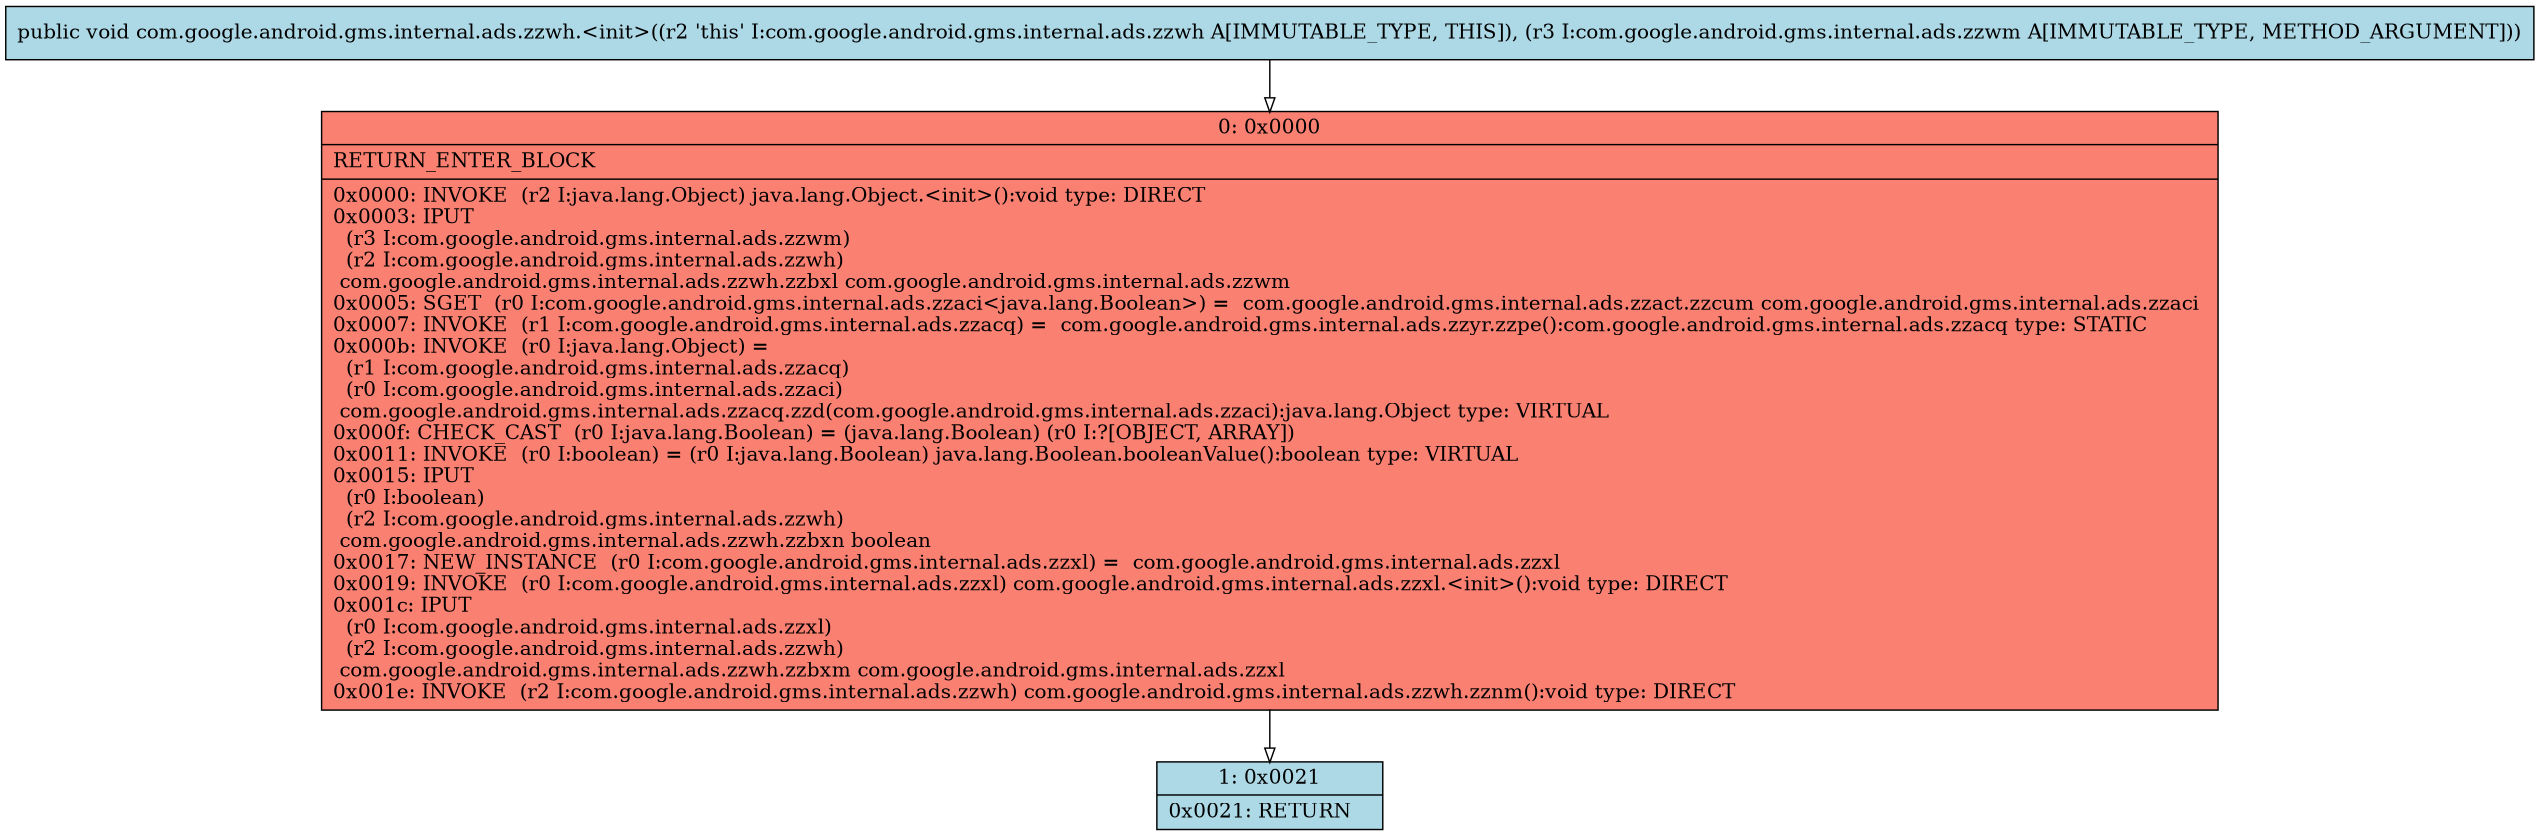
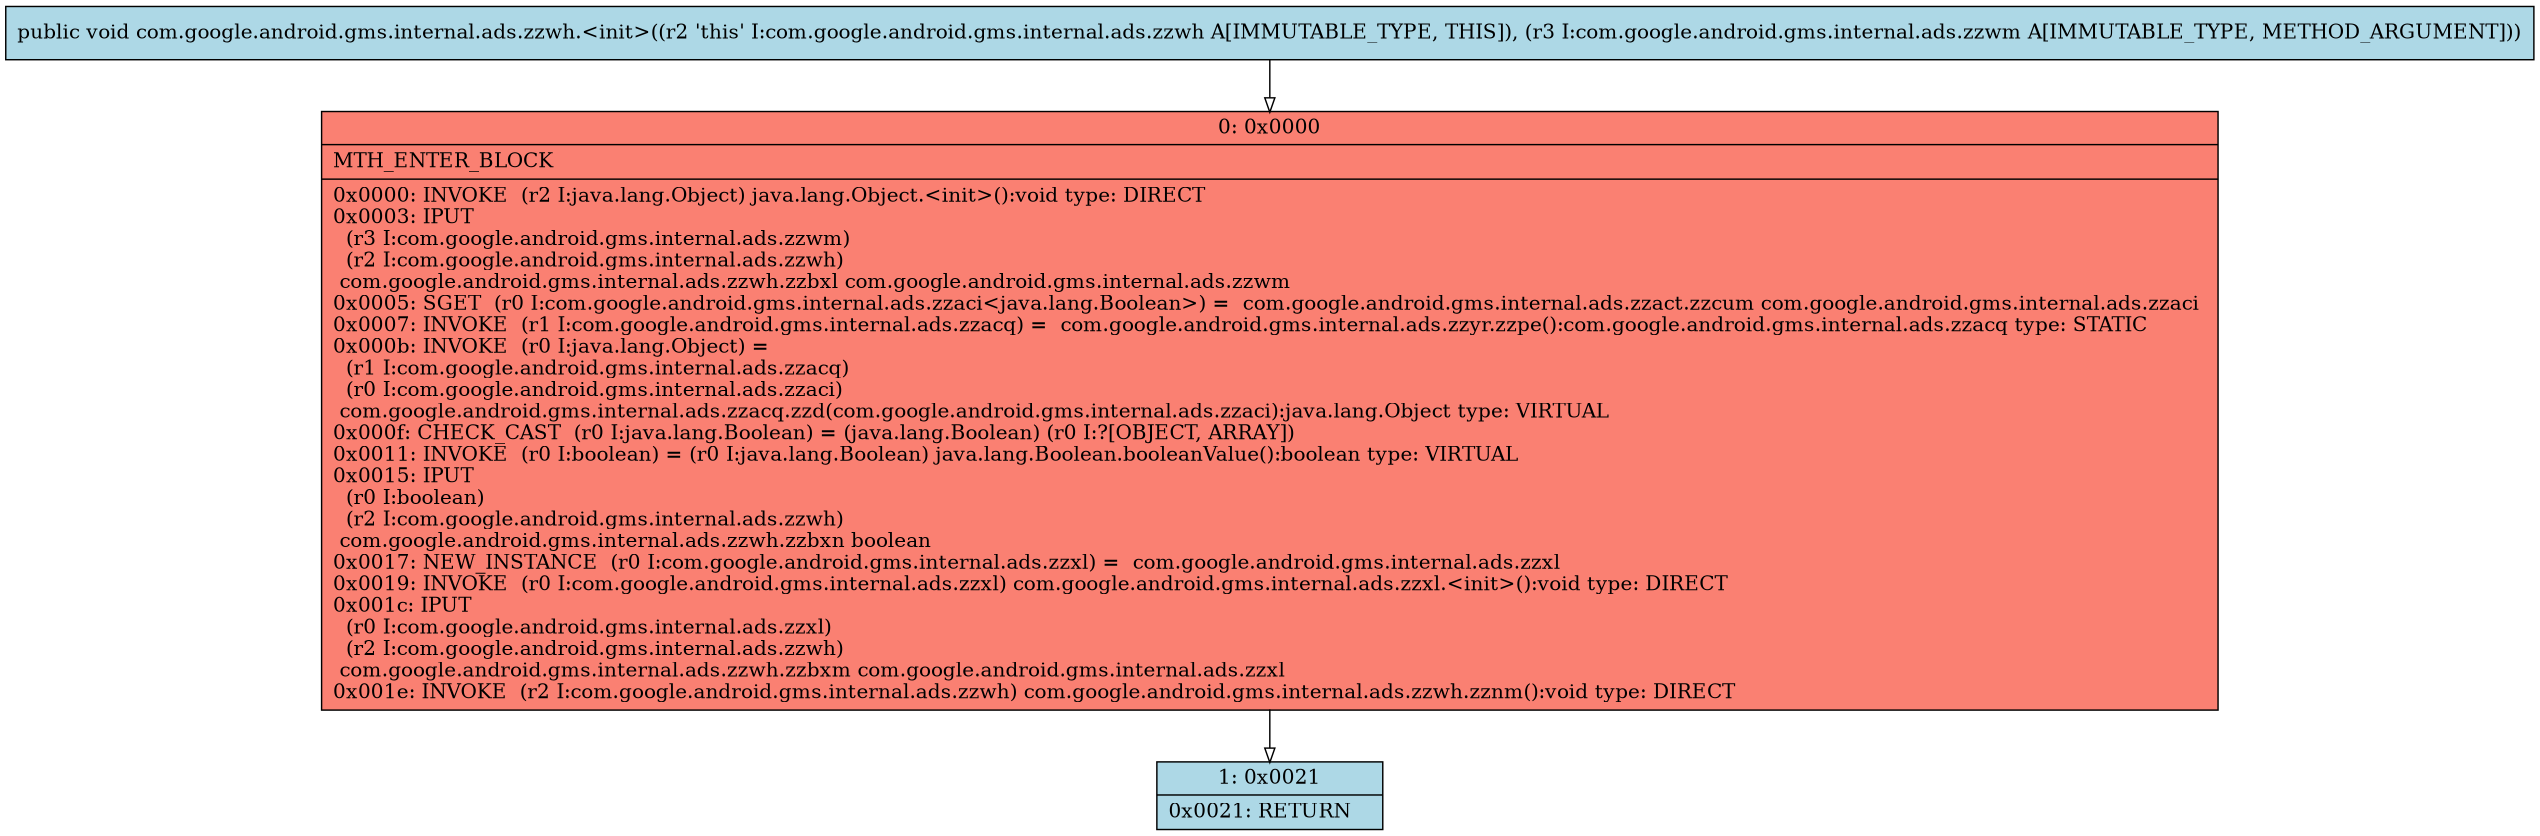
  digraph {
    node [shape=record style=filled fillcolor=lightblue]
    edge [arrowhead=onormal]
-   n1 [label="{0\:\ 0x0000|RETURN_ENTER_BLOCK\l|0x0000: INVOKE  (r2 I:java.lang.Object) java.lang.Object.\<init\>():void type: DIRECT \l0x0003: IPUT  \l  (r3 I:com.google.android.gms.internal.ads.zzwm)\l  (r2 I:com.google.android.gms.internal.ads.zzwh)\l com.google.android.gms.internal.ads.zzwh.zzbxl com.google.android.gms.internal.ads.zzwm \l0x0005: SGET  (r0 I:com.google.android.gms.internal.ads.zzaci\<java.lang.Boolean\>) =  com.google.android.gms.internal.ads.zzact.zzcum com.google.android.gms.internal.ads.zzaci \l0x0007: INVOKE  (r1 I:com.google.android.gms.internal.ads.zzacq) =  com.google.android.gms.internal.ads.zzyr.zzpe():com.google.android.gms.internal.ads.zzacq type: STATIC \l0x000b: INVOKE  (r0 I:java.lang.Object) = \l  (r1 I:com.google.android.gms.internal.ads.zzacq)\l  (r0 I:com.google.android.gms.internal.ads.zzaci)\l com.google.android.gms.internal.ads.zzacq.zzd(com.google.android.gms.internal.ads.zzaci):java.lang.Object type: VIRTUAL \l0x000f: CHECK_CAST  (r0 I:java.lang.Boolean) = (java.lang.Boolean) (r0 I:?[OBJECT, ARRAY]) \l0x0011: INVOKE  (r0 I:boolean) = (r0 I:java.lang.Boolean) java.lang.Boolean.booleanValue():boolean type: VIRTUAL \l0x0015: IPUT  \l  (r0 I:boolean)\l  (r2 I:com.google.android.gms.internal.ads.zzwh)\l com.google.android.gms.internal.ads.zzwh.zzbxn boolean \l0x0017: NEW_INSTANCE  (r0 I:com.google.android.gms.internal.ads.zzxl) =  com.google.android.gms.internal.ads.zzxl \l0x0019: INVOKE  (r0 I:com.google.android.gms.internal.ads.zzxl) com.google.android.gms.internal.ads.zzxl.\<init\>():void type: DIRECT \l0x001c: IPUT  \l  (r0 I:com.google.android.gms.internal.ads.zzxl)\l  (r2 I:com.google.android.gms.internal.ads.zzwh)\l com.google.android.gms.internal.ads.zzwh.zzbxm com.google.android.gms.internal.ads.zzxl \l0x001e: INVOKE  (r2 I:com.google.android.gms.internal.ads.zzwh) com.google.android.gms.internal.ads.zzwh.zznm():void type: DIRECT \l}" fillcolor=salmon]
+   n1 [label="{0\:\ 0x0000|MTH_ENTER_BLOCK\l|0x0000: INVOKE  (r2 I:java.lang.Object) java.lang.Object.\<init\>():void type: DIRECT \l0x0003: IPUT  \l  (r3 I:com.google.android.gms.internal.ads.zzwm)\l  (r2 I:com.google.android.gms.internal.ads.zzwh)\l com.google.android.gms.internal.ads.zzwh.zzbxl com.google.android.gms.internal.ads.zzwm \l0x0005: SGET  (r0 I:com.google.android.gms.internal.ads.zzaci\<java.lang.Boolean\>) =  com.google.android.gms.internal.ads.zzact.zzcum com.google.android.gms.internal.ads.zzaci \l0x0007: INVOKE  (r1 I:com.google.android.gms.internal.ads.zzacq) =  com.google.android.gms.internal.ads.zzyr.zzpe():com.google.android.gms.internal.ads.zzacq type: STATIC \l0x000b: INVOKE  (r0 I:java.lang.Object) = \l  (r1 I:com.google.android.gms.internal.ads.zzacq)\l  (r0 I:com.google.android.gms.internal.ads.zzaci)\l com.google.android.gms.internal.ads.zzacq.zzd(com.google.android.gms.internal.ads.zzaci):java.lang.Object type: VIRTUAL \l0x000f: CHECK_CAST  (r0 I:java.lang.Boolean) = (java.lang.Boolean) (r0 I:?[OBJECT, ARRAY]) \l0x0011: INVOKE  (r0 I:boolean) = (r0 I:java.lang.Boolean) java.lang.Boolean.booleanValue():boolean type: VIRTUAL \l0x0015: IPUT  \l  (r0 I:boolean)\l  (r2 I:com.google.android.gms.internal.ads.zzwh)\l com.google.android.gms.internal.ads.zzwh.zzbxn boolean \l0x0017: NEW_INSTANCE  (r0 I:com.google.android.gms.internal.ads.zzxl) =  com.google.android.gms.internal.ads.zzxl \l0x0019: INVOKE  (r0 I:com.google.android.gms.internal.ads.zzxl) com.google.android.gms.internal.ads.zzxl.\<init\>():void type: DIRECT \l0x001c: IPUT  \l  (r0 I:com.google.android.gms.internal.ads.zzxl)\l  (r2 I:com.google.android.gms.internal.ads.zzwh)\l com.google.android.gms.internal.ads.zzwh.zzbxm com.google.android.gms.internal.ads.zzxl \l0x001e: INVOKE  (r2 I:com.google.android.gms.internal.ads.zzwh) com.google.android.gms.internal.ads.zzwh.zznm():void type: DIRECT \l}" fillcolor=salmon]
    n2 [label="{1\:\ 0x0021|0x0021: RETURN   \l}"]
    n3 [label="{public void com.google.android.gms.internal.ads.zzwh.\<init\>((r2 'this' I:com.google.android.gms.internal.ads.zzwh A[IMMUTABLE_TYPE, THIS]), (r3 I:com.google.android.gms.internal.ads.zzwm A[IMMUTABLE_TYPE, METHOD_ARGUMENT])) }"]
    n1 -> n2
    n3 -> n1
  }
